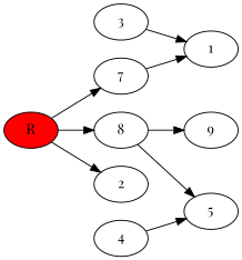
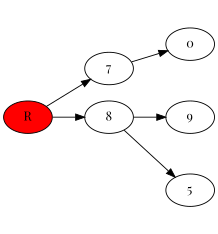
  digraph {
    fontname="Playfair Display"
    rankdir=LR
    node [fontname="Playfair Display"]
    edge [fontname="Playfair Display"]
    7
-   1
-   3
-   4
+   1 [label=0]
    5
    8
    9
    R [fillcolor="#ff0000" style=filled]
-   2
    7 -> 1
-   3 -> 1
-   4 -> 5
    8 -> 5
    8 -> 9
    R -> 7
    R -> 8
-   R -> 2
  }
